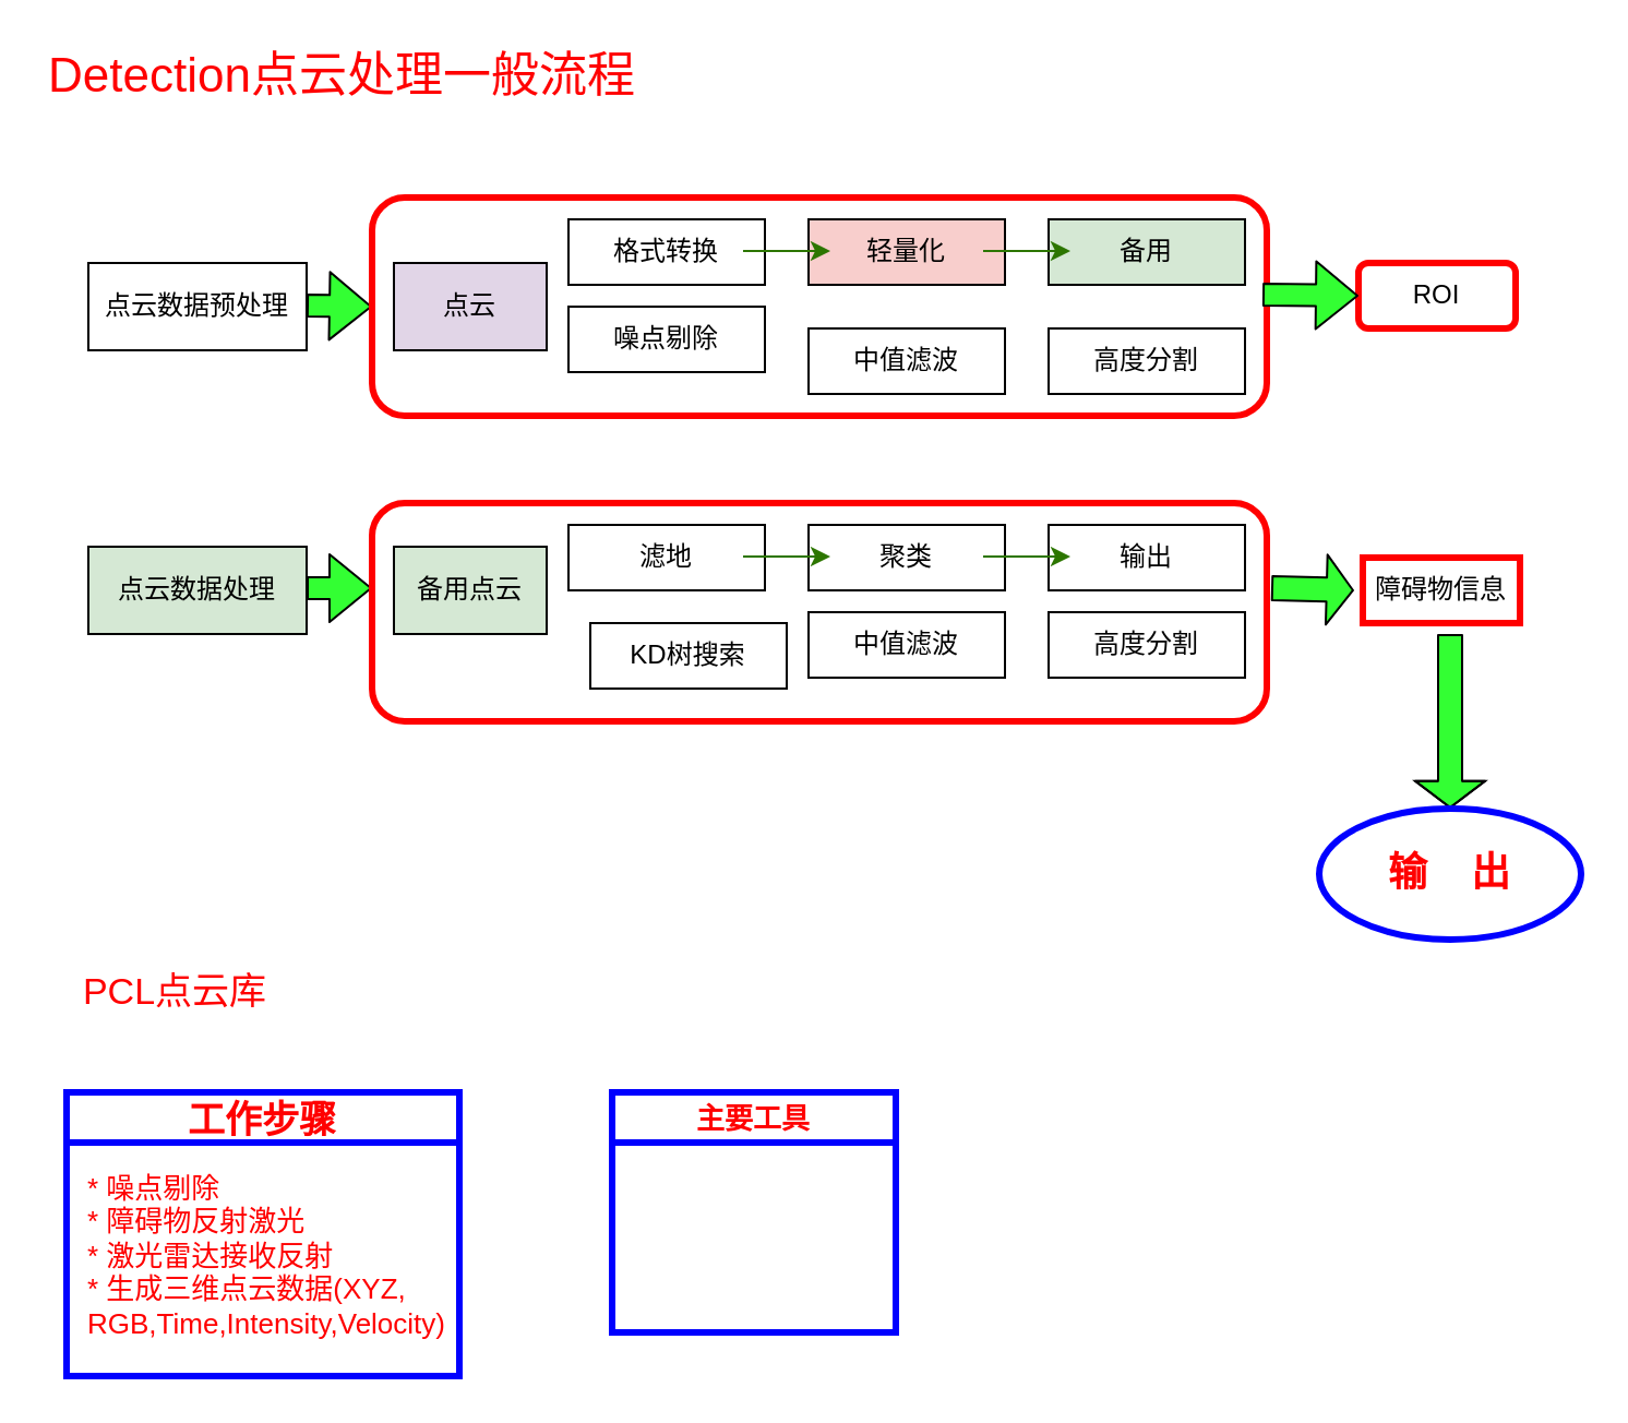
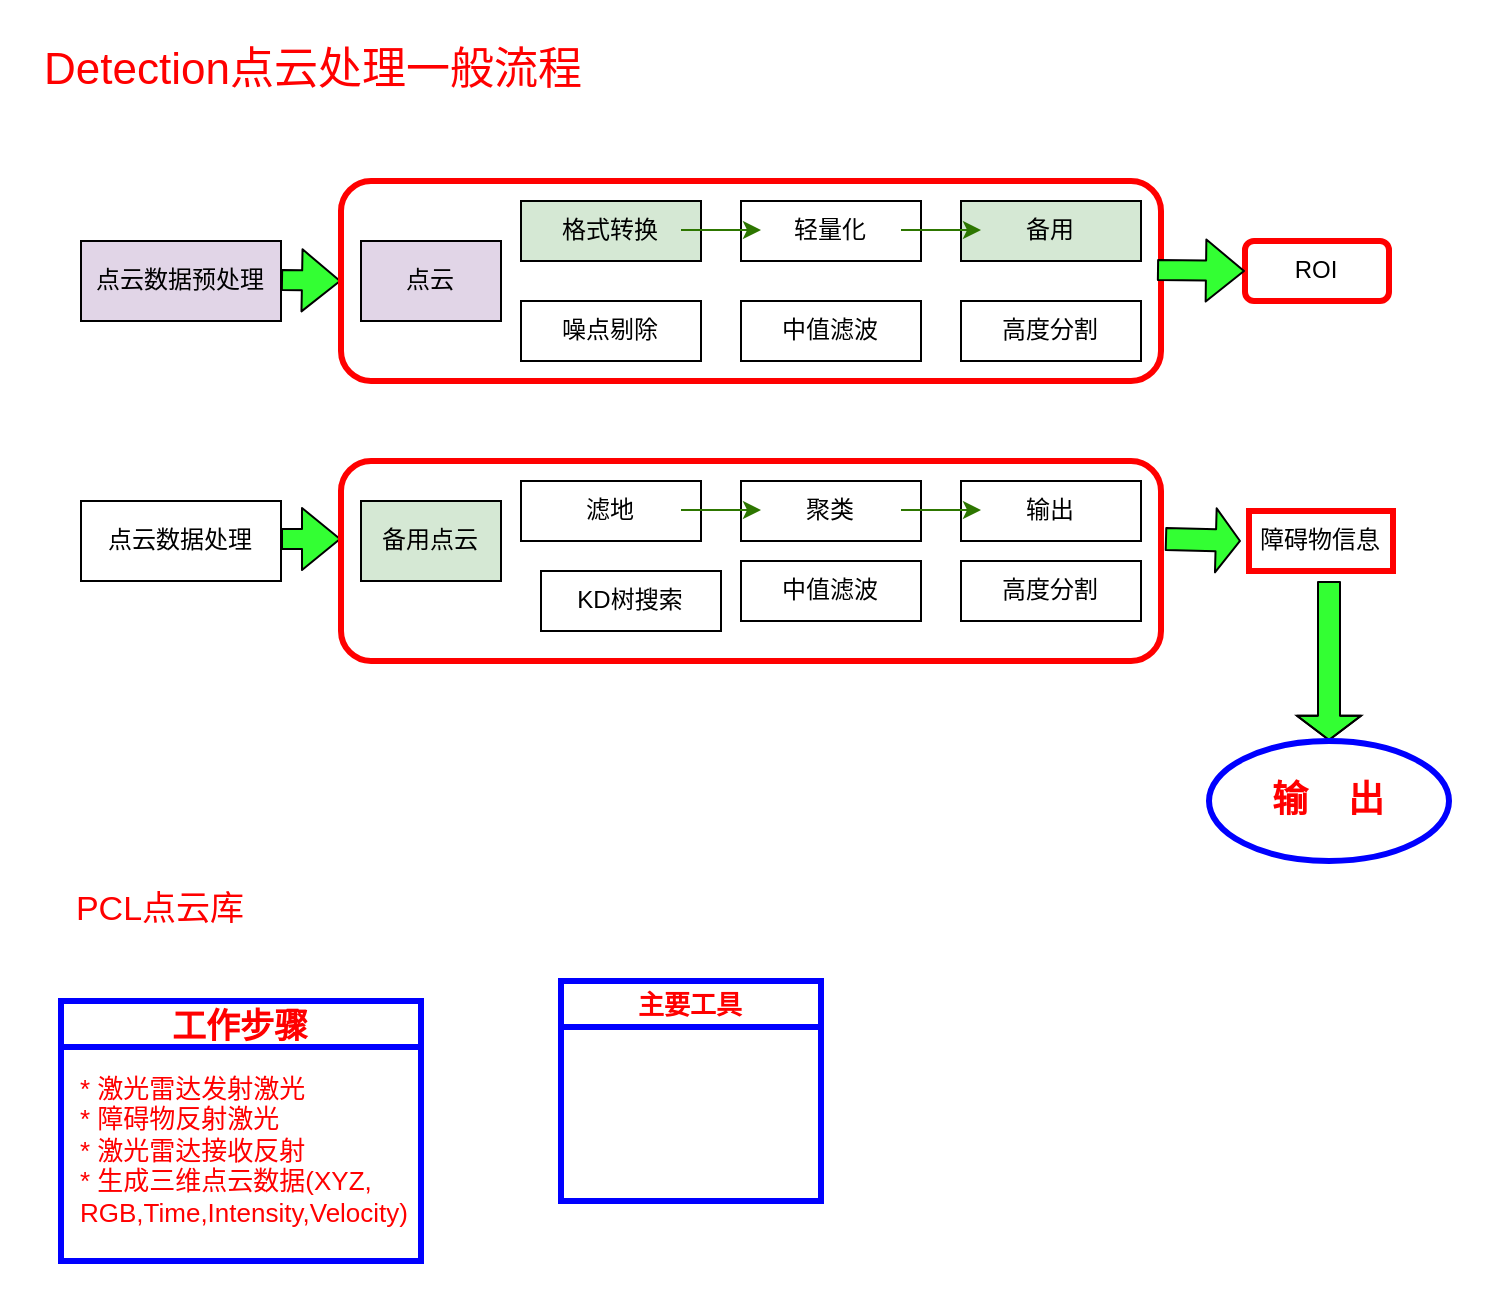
  <mxCell id="0" />
  <mxCell id="1" parent="0" />
- <mxCell id="2" value="点云数据预处理" style="rounded=0;whiteSpace=wrap;html=1;" parent="1" vertex="1"><mxGeometry x="40" y="120" width="100" height="40" as="geometry" /></mxCell>
- <mxCell id="3" value="点云数据处理" style="rounded=0;whiteSpace=wrap;html=1;fillColor=#d5e8d4;" parent="1" vertex="1"><mxGeometry x="40" y="250" width="100" height="40" as="geometry" /></mxCell>
- <mxCell id="4" value="格式转换" style="rounded=0;whiteSpace=wrap;html=1;" parent="1" vertex="1"><mxGeometry x="260" y="100" width="90" height="30" as="geometry" /></mxCell>
- <mxCell id="5" value="轻量化" style="rounded=0;whiteSpace=wrap;html=1;fillColor=#f8cecc;" parent="1" vertex="1"><mxGeometry x="370" y="100" width="90" height="30" as="geometry" /></mxCell>
+ <mxCell id="2" value="点云数据预处理" style="rounded=0;whiteSpace=wrap;html=1;fillColor=#e1d5e7;" parent="1" vertex="1"><mxGeometry x="40" y="120" width="100" height="40" as="geometry" /></mxCell>
+ <mxCell id="3" value="点云数据处理" style="rounded=0;whiteSpace=wrap;html=1;" parent="1" vertex="1"><mxGeometry x="40" y="250" width="100" height="40" as="geometry" /></mxCell>
+ <mxCell id="4" value="格式转换" style="rounded=0;whiteSpace=wrap;html=1;fillColor=#d5e8d4;" parent="1" vertex="1"><mxGeometry x="260" y="100" width="90" height="30" as="geometry" /></mxCell>
+ <mxCell id="5" value="轻量化" style="rounded=0;whiteSpace=wrap;html=1;" parent="1" vertex="1"><mxGeometry x="370" y="100" width="90" height="30" as="geometry" /></mxCell>
  <mxCell id="6" value="备用" style="rounded=0;whiteSpace=wrap;html=1;fillColor=#d5e8d4;" parent="1" vertex="1"><mxGeometry x="480" y="100" width="90" height="30" as="geometry" /></mxCell>
- <mxCell id="7" value="噪点剔除" style="rounded=0;whiteSpace=wrap;html=1;" parent="1" vertex="1"><mxGeometry x="260" y="140" width="90" height="30" as="geometry" /></mxCell>
+ <mxCell id="7" value="噪点剔除" style="rounded=0;whiteSpace=wrap;html=1;" parent="1" vertex="1"><mxGeometry x="260" y="150" width="90" height="30" as="geometry" /></mxCell>
  <mxCell id="8" value="中值滤波" style="rounded=0;whiteSpace=wrap;html=1;" parent="1" vertex="1"><mxGeometry x="370" y="150" width="90" height="30" as="geometry" /></mxCell>
  <mxCell id="9" value="高度分割" style="rounded=0;whiteSpace=wrap;html=1;" parent="1" vertex="1"><mxGeometry x="480" y="150" width="90" height="30" as="geometry" /></mxCell>
  <mxCell id="10" value="滤地" style="rounded=0;whiteSpace=wrap;html=1;" parent="1" vertex="1"><mxGeometry x="260" y="240" width="90" height="30" as="geometry" /></mxCell>
  <mxCell id="11" value="聚类" style="rounded=0;whiteSpace=wrap;html=1;" parent="1" vertex="1"><mxGeometry x="370" y="240" width="90" height="30" as="geometry" /></mxCell>
  <mxCell id="12" value="输出" style="rounded=0;whiteSpace=wrap;html=1;" parent="1" vertex="1"><mxGeometry x="480" y="240" width="90" height="30" as="geometry" /></mxCell>
  <mxCell id="13" value="KD树搜索" style="rounded=0;whiteSpace=wrap;html=1;" parent="1" vertex="1"><mxGeometry x="270" y="285" width="90" height="30" as="geometry" /></mxCell>
  <mxCell id="14" value="中值滤波" style="rounded=0;whiteSpace=wrap;html=1;" parent="1" vertex="1"><mxGeometry x="370" y="280" width="90" height="30" as="geometry" /></mxCell>
  <mxCell id="15" value="高度分割" style="rounded=0;whiteSpace=wrap;html=1;" parent="1" vertex="1"><mxGeometry x="480" y="280" width="90" height="30" as="geometry" /></mxCell>
  <mxCell id="16" value="点云" style="rounded=0;whiteSpace=wrap;html=1;fillColor=#e1d5e7;" parent="1" vertex="1"><mxGeometry x="180" y="120" width="70" height="40" as="geometry" /></mxCell>
  <mxCell id="17" value="备用点云" style="rounded=0;whiteSpace=wrap;html=1;fillColor=#d5e8d4;" parent="1" vertex="1"><mxGeometry x="180" y="250" width="70" height="40" as="geometry" /></mxCell>
  <mxCell id="18" value="" style="shape=flexArrow;endArrow=classic;html=1;fillColor=#33FF33;" parent="1" edge="1"><mxGeometry width="50" height="50" relative="1" as="geometry"><mxPoint x="140" y="139.5" as="sourcePoint" /><mxPoint x="170" y="140" as="targetPoint" /></mxGeometry></mxCell>
  <mxCell id="19" value="" style="shape=flexArrow;endArrow=classic;html=1;fillColor=#33FF33;" parent="1" edge="1"><mxGeometry width="50" height="50" relative="1" as="geometry"><mxPoint x="140" y="269" as="sourcePoint" /><mxPoint x="170" y="269" as="targetPoint" /></mxGeometry></mxCell>
  <mxCell id="20" value="" style="endArrow=classic;html=1;fillColor=#60a917;strokeColor=#2D7600;" parent="1" edge="1"><mxGeometry width="50" height="50" relative="1" as="geometry"><mxPoint x="340" y="114.5" as="sourcePoint" /><mxPoint x="380" y="114.5" as="targetPoint" /></mxGeometry></mxCell>
  <mxCell id="21" value="" style="endArrow=classic;html=1;fillColor=#60a917;strokeColor=#2D7600;" parent="1" edge="1"><mxGeometry width="50" height="50" relative="1" as="geometry"><mxPoint x="450" y="114.5" as="sourcePoint" /><mxPoint x="490" y="114.5" as="targetPoint" /></mxGeometry></mxCell>
  <mxCell id="22" value="" style="endArrow=classic;html=1;fillColor=#60a917;strokeColor=#2D7600;" parent="1" edge="1"><mxGeometry width="50" height="50" relative="1" as="geometry"><mxPoint x="340" y="254.5" as="sourcePoint" /><mxPoint x="380" y="254.5" as="targetPoint" /></mxGeometry></mxCell>
  <mxCell id="23" value="" style="endArrow=classic;html=1;fillColor=#60a917;strokeColor=#2D7600;" parent="1" edge="1"><mxGeometry width="50" height="50" relative="1" as="geometry"><mxPoint x="450" y="254.5" as="sourcePoint" /><mxPoint x="490" y="254.5" as="targetPoint" /></mxGeometry></mxCell>
  <mxCell id="24" value="" style="rounded=1;whiteSpace=wrap;html=1;strokeColor=#FF0000;strokeWidth=3;fillColor=none;" parent="1" vertex="1"><mxGeometry x="170" y="90" width="410" height="100" as="geometry" /></mxCell>
  <mxCell id="25" value="" style="rounded=1;whiteSpace=wrap;html=1;strokeColor=#FF0000;strokeWidth=3;fillColor=none;" parent="1" vertex="1"><mxGeometry x="170" y="230" width="410" height="100" as="geometry" /></mxCell>
  <mxCell id="26" value="ROI" style="whiteSpace=wrap;html=1;strokeColor=#FF0000;strokeWidth=3;fillColor=none;fontColor=#000000;rounded=1;" parent="1" vertex="1"><mxGeometry x="622" y="120" width="72" height="30" as="geometry" /></mxCell>
  <mxCell id="27" value="障碍物信息" style="rounded=0;whiteSpace=wrap;html=1;strokeColor=#FF0000;strokeWidth=3;fillColor=none;fontColor=#000000;" parent="1" vertex="1"><mxGeometry x="624" y="255" width="72" height="30" as="geometry" /></mxCell>
  <mxCell id="28" value="" style="shape=flexArrow;endArrow=classic;html=1;fillColor=#33FF33;entryX=0;entryY=0.5;entryDx=0;entryDy=0;" parent="1" target="26" edge="1"><mxGeometry width="50" height="50" relative="1" as="geometry"><mxPoint x="578" y="134.5" as="sourcePoint" /><mxPoint x="618" y="135" as="targetPoint" /></mxGeometry></mxCell>
  <mxCell id="29" value="" style="shape=flexArrow;endArrow=classic;html=1;fillColor=#33FF33;width=11;endSize=3.7;" parent="1" edge="1"><mxGeometry width="50" height="50" relative="1" as="geometry"><mxPoint x="582" y="269" as="sourcePoint" /><mxPoint x="620" y="270" as="targetPoint" /></mxGeometry></mxCell>
  <mxCell id="30" value="" style="shape=flexArrow;endArrow=classic;html=1;fillColor=#33FF33;width=11;endSize=3.7;entryX=0.5;entryY=0;entryDx=0;entryDy=0;" parent="1" target="31" edge="1"><mxGeometry width="50" height="50" relative="1" as="geometry"><mxPoint x="664" y="290" as="sourcePoint" /><mxPoint x="663.5" y="373" as="targetPoint" /><Array as="points"><mxPoint x="664" y="320" /></Array></mxGeometry></mxCell>
  <mxCell id="31" value="输&amp;nbsp; &amp;nbsp; 出" style="ellipse;whiteSpace=wrap;html=1;fontColor=#FF0000;strokeColor=#0000FF;strokeWidth=3;fillColor=none;fontSize=18;fontStyle=1" parent="1" vertex="1"><mxGeometry x="604" y="370" width="120" height="60" as="geometry" /></mxCell>
  <mxCell id="32" value="Detection点云处理一般流程" style="text;html=1;strokeColor=none;fillColor=none;align=left;verticalAlign=middle;whiteSpace=wrap;rounded=0;fontSize=22;fontColor=#FF0000;" parent="1" vertex="1"><mxGeometry x="20" y="20" width="300" height="30" as="geometry" /></mxCell>
  <mxCell id="33" value="PCL点云库" style="text;html=1;strokeColor=none;fillColor=none;align=center;verticalAlign=middle;whiteSpace=wrap;rounded=0;fontSize=17;fontColor=#FF0000;" vertex="1" parent="1"><mxGeometry x="25" y="440" width="110" height="30" as="geometry" /></mxCell>
  <mxCell id="34" value="工作步骤" style="swimlane;fontSize=17;fontColor=#FF0000;strokeColor=#0000FF;strokeWidth=3;fillColor=none;" vertex="1" parent="1"><mxGeometry x="30" y="500" width="180" height="130" as="geometry" /></mxCell>
- <mxCell id="35" value="* 噪点剔除&lt;br style=&quot;font-size: 13px&quot;&gt;* 障碍物反射激光&lt;br style=&quot;font-size: 13px&quot;&gt;* 激光雷达接收反射&lt;br style=&quot;font-size: 13px&quot;&gt;* 生成三维点云数据(XYZ,&lt;br&gt;RGB,Time,Intensity,Velocity)" style="text;html=1;align=left;verticalAlign=middle;resizable=0;points=[];autosize=1;strokeColor=none;fillColor=none;fontSize=13;fontColor=#FF0000;" vertex="1" parent="34"><mxGeometry x="7.5" y="30" width="180" height="90" as="geometry" /></mxCell>
- <mxCell id="36" value="主要工具" style="swimlane;fontSize=13;fontColor=#FF0000;strokeColor=#0000FF;strokeWidth=3;fillColor=none;" vertex="1" parent="1"><mxGeometry x="280" y="500" width="130" height="110" as="geometry"><mxRectangle x="450" y="180" width="80" height="23" as="alternateBounds" /></mxGeometry></mxCell>
+ <mxCell id="35" value="* 激光雷达发射激光&lt;br style=&quot;font-size: 13px&quot;&gt;* 障碍物反射激光&lt;br style=&quot;font-size: 13px&quot;&gt;* 激光雷达接收反射&lt;br style=&quot;font-size: 13px&quot;&gt;* 生成三维点云数据(XYZ,&lt;br&gt;RGB,Time,Intensity,Velocity)" style="text;html=1;align=left;verticalAlign=middle;resizable=0;points=[];autosize=1;strokeColor=none;fillColor=none;fontSize=13;fontColor=#FF0000;" vertex="1" parent="34"><mxGeometry x="7.5" y="30" width="180" height="90" as="geometry" /></mxCell>
+ <mxCell id="36" value="主要工具" style="swimlane;fontSize=13;fontColor=#FF0000;strokeColor=#0000FF;strokeWidth=3;fillColor=none;" vertex="1" parent="1"><mxGeometry x="280" y="490" width="130" height="110" as="geometry"><mxRectangle x="450" y="180" width="80" height="23" as="alternateBounds" /></mxGeometry></mxCell>
